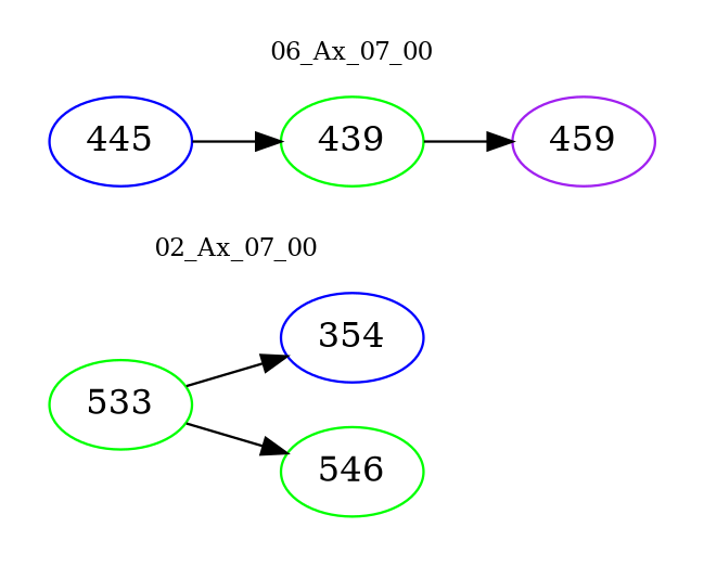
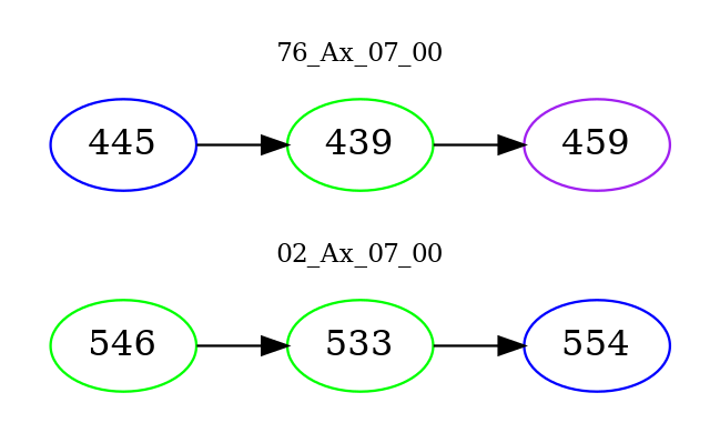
  digraph {
    rankdir=LR
    node [color=green]
    edge [color=black]
    n1 [label=546]
    n2 [label=533]
-   n3 [color=blue label=354]
+   n3 [color=blue label=554]
    n4 [color=blue label=445]
    n5 [label=439]
    n6 [color=purple label=459]
    subgraph cluster_1 {
      color=white
      fontsize=10
      label="02_Ax_07_00"
      n1
      n2
      n3
    }
    subgraph cluster_2 {
      color=white
      fontsize=10
-     label="06_Ax_07_00"
+     label="76_Ax_07_00"
      n4
      n5
      n6
    }
-   n2 -> n1
+   n1 -> n2
    n2 -> n3
    n4 -> n5
    n5 -> n6
  }
